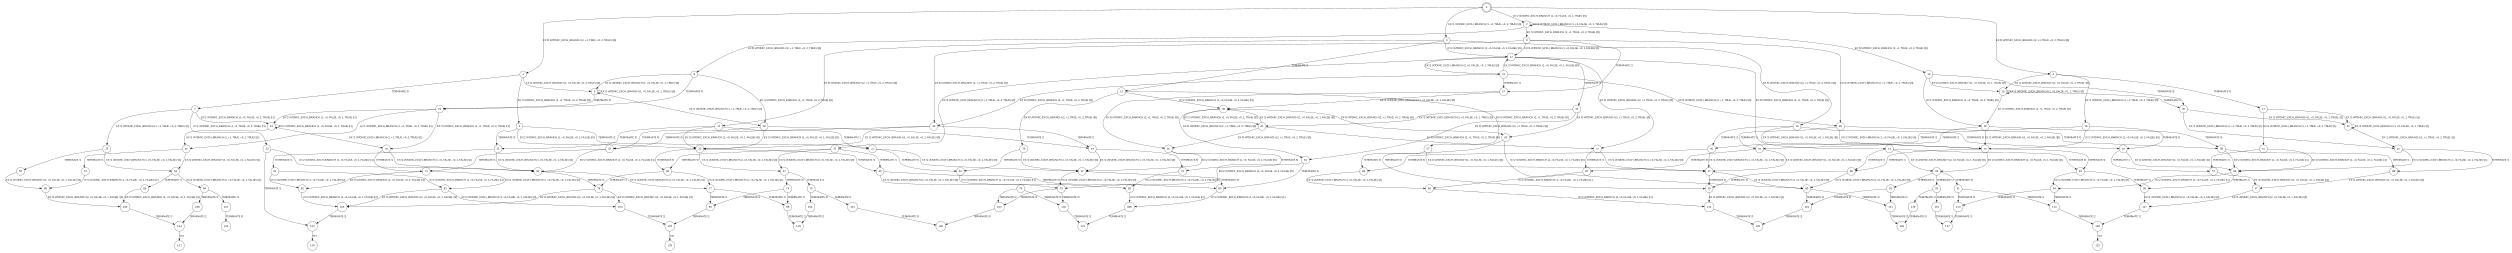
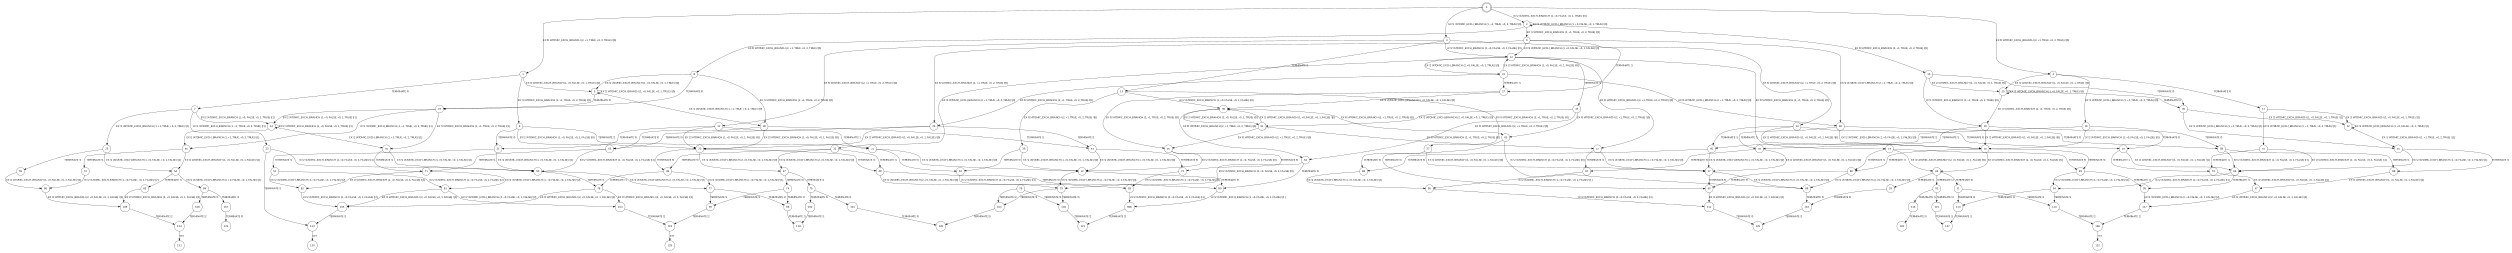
  digraph {
    fontname=Nunito
    node [fontname=Nunito shape=circle]
    edge [fontname=Nunito]
    0 [peripheries=2]
    1
    2
    3
    4
    5
    6
    7
    8
    9
    10
    11
    12
    13
    14
    15
    16
    17
    18
    19
    20
    21
    22
    23
    24
    25
    26
    27
    28
    29
    30
    31
    32
    33
    34
    57
    35
    36
    37
    38
    39
    40
    41
    42
    43
    44
    45
    46
    47
    48
    49
    50
    51
    52
    53
    122
    54
    55
    56
    58
    59
    60
    61
    62
    63
    64
    65
    66
    67
    68
    69
    70
    71
    72
    73
    74
    75
    77
    78
    79
    80
    81
    82
    83
    84
    85
    86
    87
    88
    89
    90
    91
    92
    93
    94
    95
    96
    97
    98
    99
    100
    101
    76
    102
    103
    104
    105
    n108 [label=806]
    107
    108
    109
    110
-   111
    112
    113
    114
    115
    116
    117
    118
    119
    120
    121
    123
    124
    125
    126
    127
    128
    129
    130
    131
    132
    0 -> 1 [label="EX !0 !ATOMIC_EXCH_BRANCH (2, +1, TRUE, +0, 2, TRUE) !{0}"]
    0 -> 2 [label="EX !2 !ATOMIC_EXCH_BRANCH (1, +0, FALSE, +0, 1, TRUE) !{0}"]
    0 -> 3 [label="EX !1 !ATOMIC_EXCH_BRANCH (1, +1, TRUE, +0, 2, TRUE) !{0}"]
    0 -> 4 [label="EX !0 !ATOMIC_EXCH_BRANCH (2, +1, TRUE, +0, 2, TRUE) !{0}"]
    1 -> 5 [label="EX !2 !ATOMIC_EXCH_BRANCH (1, +0, FALSE, +0, 1, TRUE) !{0}"]
    1 -> 6 [label="EX !1 !ATOMIC_EXCH_BRANCH (1, +1, TRUE, +0, 2, TRUE) !{0}"]
    1 -> 7 [label="TERMINATE !0"]
    2 -> 2 [label="EX !2 !ATOMIC_EXCH_BRANCH (1, +0, FALSE, +0, 1, TRUE) !{0}"]
    2 -> 8 [label="EX !0 !ATOMIC_EXCH_BRANCH (2, +1, TRUE, +0, 2, TRUE) !{0}"]
    2 -> 9 [label="EX !1 !ATOMIC_EXCH_BRANCH (1, +1, TRUE, +0, 2, TRUE) !{0}"]
    2 -> 10 [label="EX !0 !ATOMIC_EXCH_BRANCH (2, +1, TRUE, +0, 2, TRUE) !{0}"]
    3 -> 11 [label="EX !0 !ATOMIC_EXCH_BRANCH (2, +1, TRUE, +0, 2, TRUE) !{0}"]
    3 -> 12 [label="EX !2 !ATOMIC_EXCH_BRANCH (1, +0, FALSE, +0, 1, FALSE) !{0}"]
    3 -> 13 [label="TERMINATE !1"]
    3 -> 14 [label="EX !0 !ATOMIC_EXCH_BRANCH (2, +1, TRUE, +0, 2, TRUE) !{0}"]
    4 -> 15 [label="EX !2 !ATOMIC_EXCH_BRANCH (1, +0, FALSE, +0, 1, TRUE) !{0}"]
    4 -> 16 [label="EX !1 !ATOMIC_EXCH_BRANCH (1, +1, TRUE, +0, 2, TRUE) !{0}"]
    4 -> 17 [label="TERMINATE !0"]
    5 -> 5 [label="EX !2 !ATOMIC_EXCH_BRANCH (1, +0, FALSE, +0, 1, TRUE) !{0}"]
    5 -> 18 [label="EX !1 !ATOMIC_EXCH_BRANCH (1, +1, TRUE, +0, 2, TRUE) !{0}"]
    5 -> 19 [label="TERMINATE !0"]
    6 -> 20 [label="EX !2 !ATOMIC_EXCH_BRANCH (1, +0, FALSE, +0, 1, FALSE) !{0}"]
    6 -> 21 [label="TERMINATE !0"]
    6 -> 22 [label="TERMINATE !1"]
    7 -> 23 [label="EX !1 !ATOMIC_EXCH_BRANCH (1, +1, TRUE, +0, 2, TRUE) !{1}"]
    7 -> 24 [label="EX !2 !ATOMIC_EXCH_BRANCH (1, +0, FALSE, +0, 1, TRUE) !{1}"]
    7 -> 25 [label="EX !1 !ATOMIC_EXCH_BRANCH (1, +1, TRUE, +0, 2, TRUE) !{1}"]
    8 -> 5 [label="EX !2 !ATOMIC_EXCH_BRANCH (1, +0, FALSE, +0, 1, TRUE) !{0}"]
    8 -> 18 [label="EX !1 !ATOMIC_EXCH_BRANCH (1, +1, TRUE, +0, 2, TRUE) !{0}"]
    8 -> 19 [label="TERMINATE !0"]
    9 -> 12 [label="EX !2 !ATOMIC_EXCH_BRANCH (1, +0, FALSE, +0, 1, FALSE) !{0}"]
    9 -> 26 [label="EX !0 !ATOMIC_EXCH_BRANCH (2, +1, TRUE, +0, 2, TRUE) !{0}"]
    9 -> 27 [label="TERMINATE !1"]
    9 -> 28 [label="EX !0 !ATOMIC_EXCH_BRANCH (2, +1, TRUE, +0, 2, TRUE) !{0}"]
    10 -> 15 [label="EX !2 !ATOMIC_EXCH_BRANCH (1, +0, FALSE, +0, 1, TRUE) !{0}"]
    10 -> 29 [label="EX !1 !ATOMIC_EXCH_BRANCH (1, +1, TRUE, +0, 2, TRUE) !{0}"]
    10 -> 30 [label="TERMINATE !0"]
    11 -> 20 [label="EX !2 !ATOMIC_EXCH_BRANCH (1, +0, FALSE, +0, 1, FALSE) !{0}"]
    11 -> 21 [label="TERMINATE !0"]
    11 -> 22 [label="TERMINATE !1"]
    12 -> 31 [label="EX !2 !ATOMIC_EXCH_BRANCH (2, +0, FALSE, +0, 1, TRUE) !{0}"]
    12 -> 32 [label="EX !0 !ATOMIC_EXCH_BRANCH (2, +1, TRUE, +0, 2, TRUE) !{0}"]
    12 -> 33 [label="TERMINATE !1"]
    12 -> 34 [label="EX !0 !ATOMIC_EXCH_BRANCH (2, +1, TRUE, +0, 2, TRUE) !{0}"]
    12 -> 57 [label="EX !0 !ATOMIC_EXCH_BRANCH (2, +1, TRUE, +0, 2, TRUE) !{0}"]
    13 -> 35 [label="EX !0 !ATOMIC_EXCH_BRANCH (2, +1, TRUE, +0, 2, TRUE) !{0}"]
    13 -> 36 [label="EX !2 !ATOMIC_EXCH_BRANCH (1, +0, FALSE, +0, 1, FALSE) !{0}"]
    13 -> 37 [label="EX !0 !ATOMIC_EXCH_BRANCH (2, +1, TRUE, +0, 2, TRUE) !{0}"]
    14 -> 38 [label="EX !2 !ATOMIC_EXCH_BRANCH (1, +0, FALSE, +0, 1, FALSE) !{0}"]
    14 -> 39 [label="TERMINATE !0"]
    14 -> 40 [label="TERMINATE !1"]
    15 -> 15 [label="EX !2 !ATOMIC_EXCH_BRANCH (1, +0, FALSE, +0, 1, TRUE) !{0}"]
    15 -> 29 [label="EX !1 !ATOMIC_EXCH_BRANCH (1, +1, TRUE, +0, 2, TRUE) !{0}"]
    15 -> 30 [label="TERMINATE !0"]
    16 -> 38 [label="EX !2 !ATOMIC_EXCH_BRANCH (1, +0, FALSE, +0, 1, FALSE) !{0}"]
    16 -> 39 [label="TERMINATE !0"]
    16 -> 40 [label="TERMINATE !1"]
    17 -> 41 [label="EX !1 !ATOMIC_EXCH_BRANCH (1, +1, TRUE, +0, 2, TRUE) !{1}"]
    17 -> 42 [label="EX !2 !ATOMIC_EXCH_BRANCH (1, +0, FALSE, +0, 1, TRUE) !{1}"]
    18 -> 20 [label="EX !2 !ATOMIC_EXCH_BRANCH (1, +0, FALSE, +0, 1, FALSE) !{0}"]
    18 -> 43 [label="TERMINATE !0"]
    18 -> 44 [label="TERMINATE !1"]
    19 -> 24 [label="EX !2 !ATOMIC_EXCH_BRANCH (1, +0, FALSE, +0, 1, TRUE) !{1}"]
    19 -> 45 [label="EX !1 !ATOMIC_EXCH_BRANCH (1, +1, TRUE, +0, 2, TRUE) !{1}"]
    19 -> 46 [label="EX !1 !ATOMIC_EXCH_BRANCH (1, +1, TRUE, +0, 2, TRUE) !{1}"]
    20 -> 47 [label="EX !2 !ATOMIC_EXCH_BRANCH (2, +0, FALSE, +0, 1, FALSE) !{0}"]
    20 -> 48 [label="TERMINATE !0"]
    20 -> 49 [label="TERMINATE !1"]
    21 -> 50 [label="EX !2 !ATOMIC_EXCH_BRANCH (1, +0, FALSE, +0, 1, FALSE) !{1}"]
    21 -> 51 [label="TERMINATE !1"]
    22 -> 52 [label="EX !2 !ATOMIC_EXCH_BRANCH (1, +0, FALSE, +0, 1, FALSE) !{0}"]
    22 -> 53 [label="TERMINATE !0"]
    23 -> 50 [label="EX !2 !ATOMIC_EXCH_BRANCH (1, +0, FALSE, +0, 1, FALSE) !{1}"]
    23 -> 122 [label="TERMINATE !1"]
    24 -> 24 [label="EX !2 !ATOMIC_EXCH_BRANCH (1, +0, FALSE, +0, 1, TRUE) !{1}"]
    24 -> 45 [label="EX !1 !ATOMIC_EXCH_BRANCH (1, +1, TRUE, +0, 2, TRUE) !{1}"]
    24 -> 46 [label="EX !1 !ATOMIC_EXCH_BRANCH (1, +1, TRUE, +0, 2, TRUE) !{1}"]
    25 -> 54 [label="EX !2 !ATOMIC_EXCH_BRANCH (1, +0, FALSE, +0, 1, FALSE) !{1}"]
    25 -> 55 [label="TERMINATE !1"]
    26 -> 20 [label="EX !2 !ATOMIC_EXCH_BRANCH (1, +0, FALSE, +0, 1, FALSE) !{0}"]
    26 -> 43 [label="TERMINATE !0"]
    26 -> 44 [label="TERMINATE !1"]
    27 -> 36 [label="EX !2 !ATOMIC_EXCH_BRANCH (1, +0, FALSE, +0, 1, FALSE) !{0}"]
    27 -> 56 [label="EX !0 !ATOMIC_EXCH_BRANCH (2, +1, TRUE, +0, 2, TRUE) !{0}"]
    28 -> 38 [label="EX !2 !ATOMIC_EXCH_BRANCH (1, +0, FALSE, +0, 1, FALSE) !{0}"]
    28 -> 58 [label="TERMINATE !0"]
    28 -> 59 [label="TERMINATE !1"]
    29 -> 38 [label="EX !2 !ATOMIC_EXCH_BRANCH (1, +0, FALSE, +0, 1, FALSE) !{0}"]
    29 -> 58 [label="TERMINATE !0"]
    29 -> 59 [label="TERMINATE !1"]
    30 -> 42 [label="EX !2 !ATOMIC_EXCH_BRANCH (1, +0, FALSE, +0, 1, TRUE) !{1}"]
    30 -> 60 [label="EX !1 !ATOMIC_EXCH_BRANCH (1, +1, TRUE, +0, 2, TRUE) !{1}"]
    31 -> 12 [label="EX !2 !ATOMIC_EXCH_BRANCH (1, +0, FALSE, +0, 1, FALSE) !{0}"]
    31 -> 26 [label="EX !0 !ATOMIC_EXCH_BRANCH (2, +1, TRUE, +0, 2, TRUE) !{0}"]
    31 -> 27 [label="TERMINATE !1"]
    31 -> 28 [label="EX !0 !ATOMIC_EXCH_BRANCH (2, +1, TRUE, +0, 2, TRUE) !{0}"]
    32 -> 47 [label="EX !2 !ATOMIC_EXCH_BRANCH (2, +0, FALSE, +0, 1, FALSE) !{0}"]
    32 -> 48 [label="TERMINATE !0"]
    32 -> 49 [label="TERMINATE !1"]
    33 -> 61 [label="EX !2 !ATOMIC_EXCH_BRANCH (2, +0, FALSE, +0, 1, TRUE) !{0}"]
    33 -> 62 [label="EX !0 !ATOMIC_EXCH_BRANCH (2, +1, TRUE, +0, 2, TRUE) !{0}"]
    33 -> 63 [label="EX !0 !ATOMIC_EXCH_BRANCH (2, +1, TRUE, +0, 2, TRUE) !{0}"]
    34 -> 64 [label="EX !2 !ATOMIC_EXCH_BRANCH (2, +0, FALSE, +0, 1, FALSE) !{0}"]
    34 -> 65 [label="TERMINATE !0"]
    34 -> 66 [label="TERMINATE !1"]
    57 -> 67 [label="EX !2 !ATOMIC_EXCH_BRANCH (1, +0, FALSE, +0, 1, FALSE) !{0}"]
    57 -> 87 [label="TERMINATE !1"]
    35 -> 52 [label="EX !2 !ATOMIC_EXCH_BRANCH (1, +0, FALSE, +0, 1, FALSE) !{0}"]
    35 -> 53 [label="TERMINATE !0"]
    36 -> 61 [label="EX !2 !ATOMIC_EXCH_BRANCH (2, +0, FALSE, +0, 1, TRUE) !{0}"]
    36 -> 62 [label="EX !0 !ATOMIC_EXCH_BRANCH (2, +1, TRUE, +0, 2, TRUE) !{0}"]
    36 -> 63 [label="EX !0 !ATOMIC_EXCH_BRANCH (2, +1, TRUE, +0, 2, TRUE) !{0}"]
    37 -> 67 [label="EX !2 !ATOMIC_EXCH_BRANCH (1, +0, FALSE, +0, 1, FALSE) !{0}"]
    37 -> 68 [label="TERMINATE !0"]
    38 -> 64 [label="EX !2 !ATOMIC_EXCH_BRANCH (2, +0, FALSE, +0, 1, FALSE) !{0}"]
    38 -> 65 [label="TERMINATE !0"]
    38 -> 66 [label="TERMINATE !1"]
    39 -> 69 [label="EX !2 !ATOMIC_EXCH_BRANCH (1, +0, FALSE, +0, 1, FALSE) !{1}"]
    39 -> 70 [label="TERMINATE !1"]
    40 -> 67 [label="EX !2 !ATOMIC_EXCH_BRANCH (1, +0, FALSE, +0, 1, FALSE) !{0}"]
    40 -> 68 [label="TERMINATE !0"]
    41 -> 69 [label="EX !2 !ATOMIC_EXCH_BRANCH (1, +0, FALSE, +0, 1, FALSE) !{1}"]
    41 -> 70 [label="TERMINATE !1"]
    42 -> 42 [label="EX !2 !ATOMIC_EXCH_BRANCH (1, +0, FALSE, +0, 1, TRUE) !{1}"]
    42 -> 60 [label="EX !1 !ATOMIC_EXCH_BRANCH (1, +1, TRUE, +0, 2, TRUE) !{1}"]
    43 -> 50 [label="EX !2 !ATOMIC_EXCH_BRANCH (1, +0, FALSE, +0, 1, FALSE) !{1}"]
    43 -> 71 [label="TERMINATE !1"]
    44 -> 52 [label="EX !2 !ATOMIC_EXCH_BRANCH (1, +0, FALSE, +0, 1, FALSE) !{0}"]
    44 -> 72 [label="TERMINATE !0"]
    45 -> 50 [label="EX !2 !ATOMIC_EXCH_BRANCH (1, +0, FALSE, +0, 1, FALSE) !{1}"]
    45 -> 71 [label="TERMINATE !1"]
    46 -> 54 [label="EX !2 !ATOMIC_EXCH_BRANCH (1, +0, FALSE, +0, 1, FALSE) !{1}"]
    46 -> 73 [label="TERMINATE !1"]
    47 -> 74 [label="TERMINATE !0"]
    47 -> 75 [label="TERMINATE !2"]
    48 -> 77 [label="EX !2 !ATOMIC_EXCH_BRANCH (2, +0, FALSE, +0, 1, FALSE) !{1}"]
    48 -> 78 [label="TERMINATE !1"]
    49 -> 79 [label="EX !2 !ATOMIC_EXCH_BRANCH (2, +0, FALSE, +0, 1, FALSE) !{0}"]
    49 -> 80 [label="TERMINATE !0"]
    50 -> 77 [label="EX !2 !ATOMIC_EXCH_BRANCH (2, +0, FALSE, +0, 1, FALSE) !{1}"]
    50 -> 78 [label="TERMINATE !1"]
    51 -> 81 [label="EX !2 !ATOMIC_EXCH_BRANCH (1, +0, FALSE, +0, 1, FALSE) !{2}"]
    51 -> 82 [label="EX !2 !ATOMIC_EXCH_BRANCH (1, +0, FALSE, +0, 1, FALSE) !{2}"]
    52 -> 79 [label="EX !2 !ATOMIC_EXCH_BRANCH (2, +0, FALSE, +0, 1, FALSE) !{0}"]
    52 -> 80 [label="TERMINATE !0"]
    53 -> 83 [label="EX !2 !ATOMIC_EXCH_BRANCH (1, +0, FALSE, +0, 1, FALSE) !{1}"]
    122 -> 130 [label=exit]
    54 -> 84 [label="EX !2 !ATOMIC_EXCH_BRANCH (2, +0, FALSE, +0, 1, FALSE) !{1}"]
    54 -> 85 [label="TERMINATE !1"]
    55 -> 86 [label="EX !2 !ATOMIC_EXCH_BRANCH (1, +0, FALSE, +0, 1, FALSE) !{2}"]
    56 -> 52 [label="EX !2 !ATOMIC_EXCH_BRANCH (1, +0, FALSE, +0, 1, FALSE) !{0}"]
    56 -> 72 [label="TERMINATE !0"]
    58 -> 69 [label="EX !2 !ATOMIC_EXCH_BRANCH (1, +0, FALSE, +0, 1, FALSE) !{1}"]
    58 -> 88 [label="TERMINATE !1"]
    59 -> 67 [label="EX !2 !ATOMIC_EXCH_BRANCH (1, +0, FALSE, +0, 1, FALSE) !{0}"]
    59 -> 87 [label="TERMINATE !0"]
    60 -> 69 [label="EX !2 !ATOMIC_EXCH_BRANCH (1, +0, FALSE, +0, 1, FALSE) !{1}"]
    60 -> 88 [label="TERMINATE !1"]
    61 -> 57 [label="EX !0 !ATOMIC_EXCH_BRANCH (2, +1, TRUE, +0, 2, TRUE) !{0}"]
    61 -> 36 [label="EX !2 !ATOMIC_EXCH_BRANCH (1, +0, FALSE, +0, 1, FALSE) !{0}"]
    61 -> 56 [label="EX !0 !ATOMIC_EXCH_BRANCH (2, +1, TRUE, +0, 2, TRUE) !{0}"]
    62 -> 79 [label="EX !2 !ATOMIC_EXCH_BRANCH (2, +0, FALSE, +0, 1, FALSE) !{0}"]
    62 -> 80 [label="TERMINATE !0"]
    63 -> 89 [label="EX !2 !ATOMIC_EXCH_BRANCH (2, +0, FALSE, +0, 1, FALSE) !{0}"]
    63 -> 90 [label="TERMINATE !0"]
    64 -> 91 [label="TERMINATE !0"]
    64 -> 92 [label="TERMINATE !2"]
    64 -> 93 [label="TERMINATE !1"]
    65 -> 94 [label="EX !2 !ATOMIC_EXCH_BRANCH (2, +0, FALSE, +0, 1, FALSE) !{1}"]
    65 -> 95 [label="TERMINATE !1"]
    66 -> 89 [label="EX !2 !ATOMIC_EXCH_BRANCH (2, +0, FALSE, +0, 1, FALSE) !{0}"]
    66 -> 90 [label="TERMINATE !0"]
    67 -> 89 [label="EX !2 !ATOMIC_EXCH_BRANCH (2, +0, FALSE, +0, 1, FALSE) !{0}"]
    67 -> 90 [label="TERMINATE !0"]
    68 -> 96 [label="EX !2 !ATOMIC_EXCH_BRANCH (1, +0, FALSE, +0, 1, FALSE) !{1}"]
    69 -> 94 [label="EX !2 !ATOMIC_EXCH_BRANCH (2, +0, FALSE, +0, 1, FALSE) !{1}"]
    69 -> 95 [label="TERMINATE !1"]
    70 -> 97 [label="EX !2 !ATOMIC_EXCH_BRANCH (1, +0, FALSE, +0, 1, FALSE) !{2}"]
    71 -> 81 [label="EX !2 !ATOMIC_EXCH_BRANCH (1, +0, FALSE, +0, 1, FALSE) !{2}"]
    71 -> 82 [label="EX !2 !ATOMIC_EXCH_BRANCH (1, +0, FALSE, +0, 1, FALSE) !{2}"]
    72 -> 83 [label="EX !2 !ATOMIC_EXCH_BRANCH (1, +0, FALSE, +0, 1, FALSE) !{1}"]
    73 -> 86 [label="EX !2 !ATOMIC_EXCH_BRANCH (1, +0, FALSE, +0, 1, FALSE) !{2}"]
    74 -> 98 [label="TERMINATE !2"]
    74 -> 99 [label="TERMINATE !1"]
    75 -> 100 [label="TERMINATE !0"]
    75 -> 101 [label="TERMINATE !1"]
    77 -> 98 [label="TERMINATE !2"]
    77 -> 99 [label="TERMINATE !1"]
    78 -> 104 [label="EX !2 !ATOMIC_EXCH_BRANCH (2, +0, FALSE, +0, 1, FALSE) !{2}"]
    78 -> 105 [label="EX !2 !ATOMIC_EXCH_BRANCH (2, +0, FALSE, +0, 1, FALSE) !{2}"]
    79 -> 102 [label="TERMINATE !0"]
    79 -> 103 [label="TERMINATE !2"]
    80 -> n108 [label="EX !2 !ATOMIC_EXCH_BRANCH (2, +0, FALSE, +0, 1, FALSE) !{1}"]
    81 -> 104 [label="EX !2 !ATOMIC_EXCH_BRANCH (2, +0, FALSE, +0, 1, FALSE) !{2}"]
    81 -> 105 [label="EX !2 !ATOMIC_EXCH_BRANCH (2, +0, FALSE, +0, 1, FALSE) !{2}"]
    82 -> 105 [label="EX !2 !ATOMIC_EXCH_BRANCH (2, +0, FALSE, +0, 1, FALSE) !{2}"]
    83 -> n108 [label="EX !2 !ATOMIC_EXCH_BRANCH (2, +0, FALSE, +0, 1, FALSE) !{1}"]
    84 -> 107 [label="TERMINATE !2"]
    84 -> 108 [label="TERMINATE !1"]
    85 -> 109 [label="EX !2 !ATOMIC_EXCH_BRANCH (2, +0, FALSE, +0, 1, FALSE) !{2}"]
    86 -> 109 [label="EX !2 !ATOMIC_EXCH_BRANCH (2, +0, FALSE, +0, 1, FALSE) !{2}"]
    87 -> 96 [label="EX !2 !ATOMIC_EXCH_BRANCH (1, +0, FALSE, +0, 1, FALSE) !{1}"]
    88 -> 97 [label="EX !2 !ATOMIC_EXCH_BRANCH (1, +0, FALSE, +0, 1, FALSE) !{2}"]
    89 -> 110 [label="TERMINATE !0"]
-   89 -> 111 [label="TERMINATE !2"]
    90 -> 112 [label="EX !2 !ATOMIC_EXCH_BRANCH (2, +0, FALSE, +0, 1, FALSE) !{1}"]
    91 -> 113 [label="TERMINATE !2"]
    91 -> 114 [label="TERMINATE !1"]
    92 -> 115 [label="TERMINATE !0"]
    92 -> 116 [label="TERMINATE !1"]
    93 -> 110 [label="TERMINATE !0"]
-   93 -> 111 [label="TERMINATE !2"]
    94 -> 113 [label="TERMINATE !2"]
    94 -> 114 [label="TERMINATE !1"]
    95 -> 117 [label="EX !2 !ATOMIC_EXCH_BRANCH (2, +0, FALSE, +0, 1, FALSE) !{2}"]
    96 -> 112 [label="EX !2 !ATOMIC_EXCH_BRANCH (2, +0, FALSE, +0, 1, FALSE) !{1}"]
    97 -> 117 [label="EX !2 !ATOMIC_EXCH_BRANCH (2, +0, FALSE, +0, 1, FALSE) !{2}"]
    98 -> 118 [label="TERMINATE !1"]
    99 -> 119 [label="TERMINATE !2"]
    100 -> 118 [label="TERMINATE !1"]
    101 -> 120 [label="TERMINATE !0"]
    76 -> 102 [label="TERMINATE !0"]
    76 -> 103 [label="TERMINATE !2"]
    102 -> 121 [label="TERMINATE !2"]
    103 -> 120 [label="TERMINATE !0"]
    104 -> 119 [label="TERMINATE !2"]
    105 -> 122 [label="TERMINATE !2"]
    n108 -> 121 [label="TERMINATE !2"]
    107 -> 123 [label="TERMINATE !0"]
    108 -> 124 [label="TERMINATE !2"]
    109 -> 124 [label="TERMINATE !2"]
    110 -> 125 [label="TERMINATE !2"]
-   111 -> 126 [label="TERMINATE !0"]
    112 -> 125 [label="TERMINATE !0"]
    113 -> 127 [label="TERMINATE !1"]
    114 -> 128 [label="TERMINATE !2"]
    115 -> 127 [label="TERMINATE !1"]
    116 -> 126 [label="TERMINATE !0"]
    117 -> 128 [label="TERMINATE !2"]
    119 -> 129 [label=exit]
    124 -> 131 [label=exit]
    128 -> 132 [label=exit]
  }
